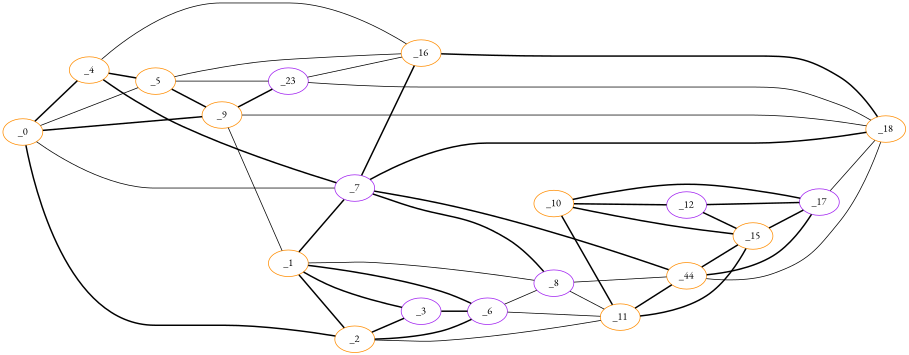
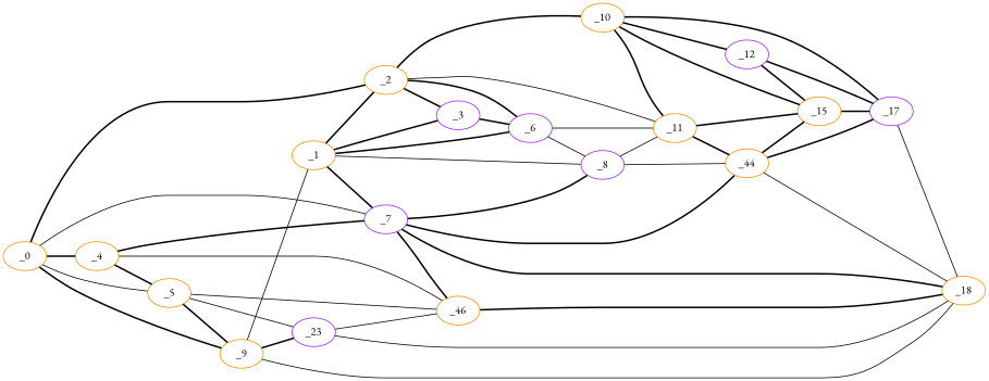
  graph {
    fontname="EB Garamond"
    rankdir=LR
    node [color=darkorange fontname="EB Garamond" x=76 y=86]
    edge [fontname="EB Garamond" style=bold valence=2]
    _0 [x=42 y=53]
    _2 [x=48 y=95]
    _4 [x=50 y=48]
    _5 [x=54 y=36]
    _7 [color=purple x=60 y=71]
    _9 [x=64 y=2]
    _1 [x=47 y=83]
    _3 [color=purple x=49 y=90]
    _6 [color=purple x=55]
    _8 [color=purple x=61 y=79]
    _10 [x=65 y=112]
    _11 [x=67 y=94]
-   _16 [x=80 y=49]
+   _16 [x=80 y=49 label=_46]
    n14 [color=purple label=_23 x=75 y=34]
    n15 [label=_44]
    _18 [x=89 y=56]
    _12 [color=purple x=72 y=114]
    _15 [y=102]
    _17 [color=purple x=87 y=125]
    _0 -- _2 [valence=1]
    _0 -- _4
    _0 -- _5 [style=solid valence=1]
    _0 -- _7 [style=solid]
    _0 -- _9 [valence=1]
    _2 -- _3
    _2 -- _6
+   _2 -- _10 [valence=1]
    _2 -- _11 [style=solid]
    _4 -- _5 [valence=1]
    _4 -- _7 [valence=1]
    _4 -- _16 [style=solid]
    _5 -- _9 [valence=1]
    _5 -- _16 [style=solid]
    _5 -- n14 [style=solid]
    _7 -- _8 [valence=1]
    _7 -- _16
    _7 -- n15
    _7 -- _18
    _9 -- _1 [style=solid]
    _9 -- n14
    _9 -- _18 [style=solid valence=1]
    _1 -- _2
    _1 -- _7 [valence=1]
    _1 -- _3
    _1 -- _6 [valence=1]
    _1 -- _8 [style=solid]
    _3 -- _6 [valence=1]
    _6 -- _8 [style=solid]
    _6 -- _11 [style=solid valence=1]
    _8 -- _11 [style=solid]
    _8 -- n15 [style=solid]
    _10 -- _11 [valence=1]
    _10 -- _12 [valence=1]
    _10 -- _15
    _10 -- _17 [valence=1]
    _11 -- n15
    _11 -- _15
    _16 -- _18
    n14 -- _16 [style=solid valence=1]
    n14 -- _18 [style=solid valence=1]
    n15 -- _18 [style=solid]
    n15 -- _15
    n15 -- _17
    _12 -- _15
    _12 -- _17
    _15 -- _17 [valence=1]
    _17 -- _18 [style=solid valence=1]
  }
